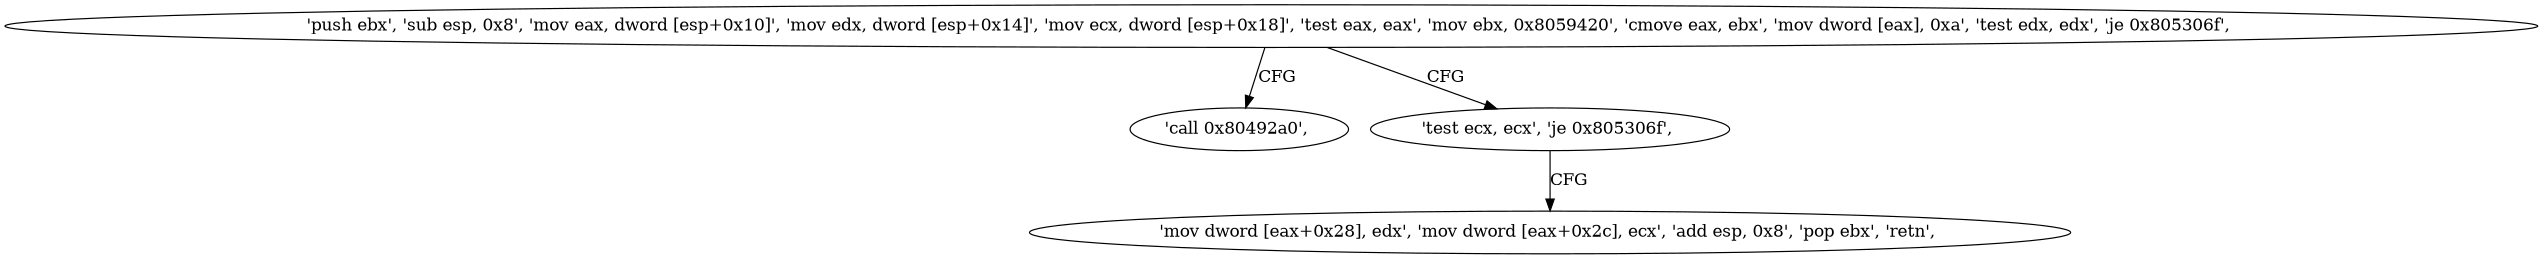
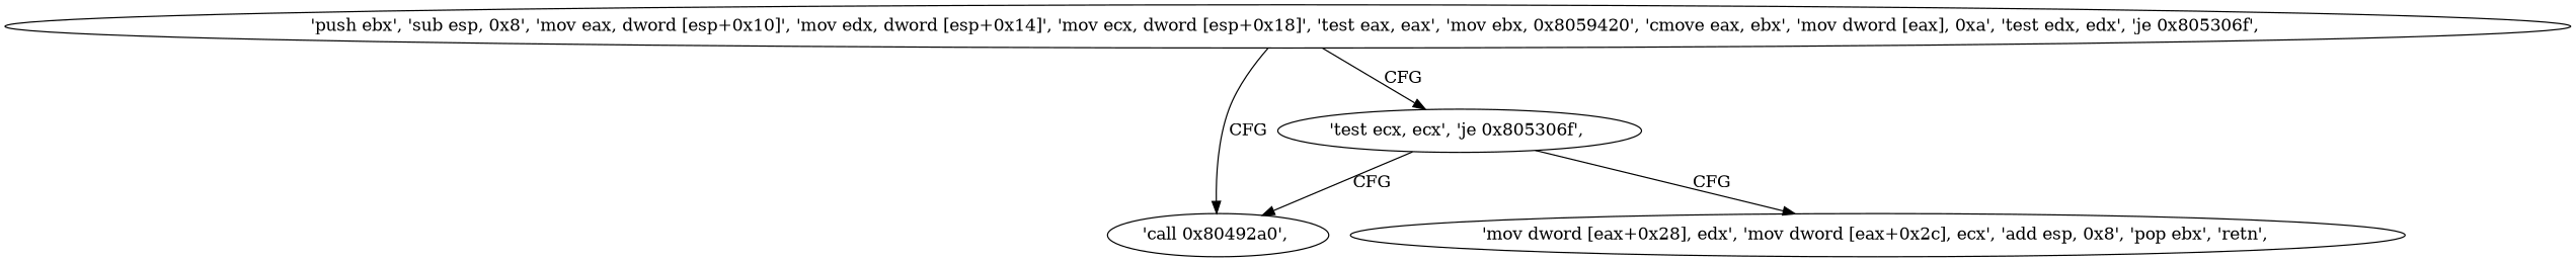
  digraph {
    n1 [label="'push ebx', 'sub esp, 0x8', 'mov eax, dword [esp+0x10]', 'mov edx, dword [esp+0x14]', 'mov ecx, dword [esp+0x18]', 'test eax, eax', 'mov ebx, 0x8059420', 'cmove eax, ebx', 'mov dword [eax], 0xa', 'test edx, edx', 'je 0x805306f', "]
    n2 [label="'call 0x80492a0', "]
    n3 [label="'test ecx, ecx', 'je 0x805306f', "]
    n4 [label="'mov dword [eax+0x28], edx', 'mov dword [eax+0x2c], ecx', 'add esp, 0x8', 'pop ebx', 'retn', "]
    n1 -> n2 [label=CFG]
    n1 -> n3 [label=CFG]
+   n3 -> n2 [label=CFG]
    n3 -> n4 [label=CFG]
  }
